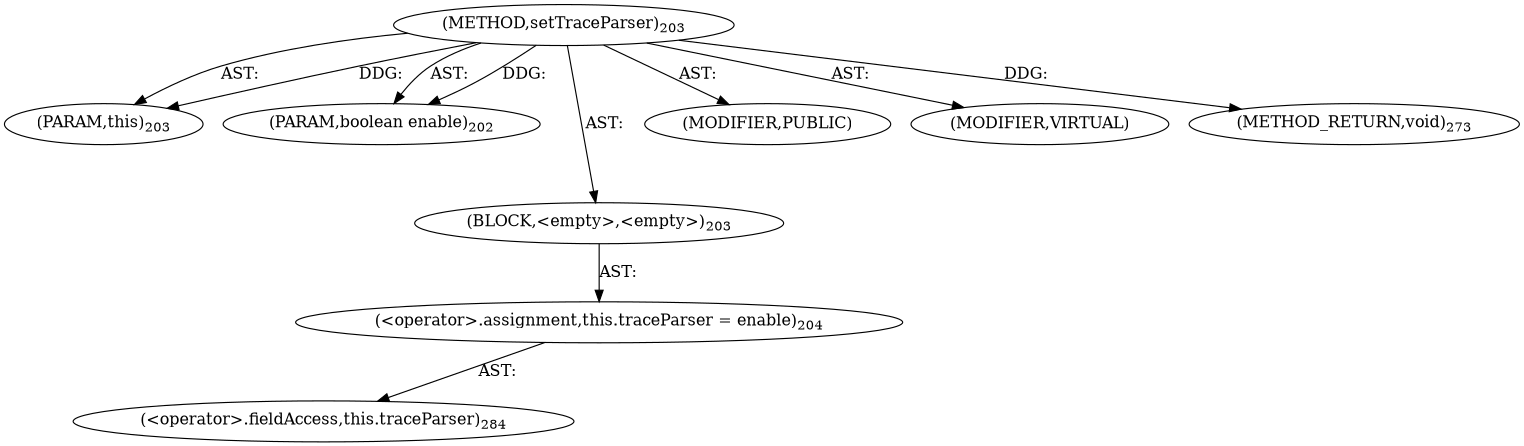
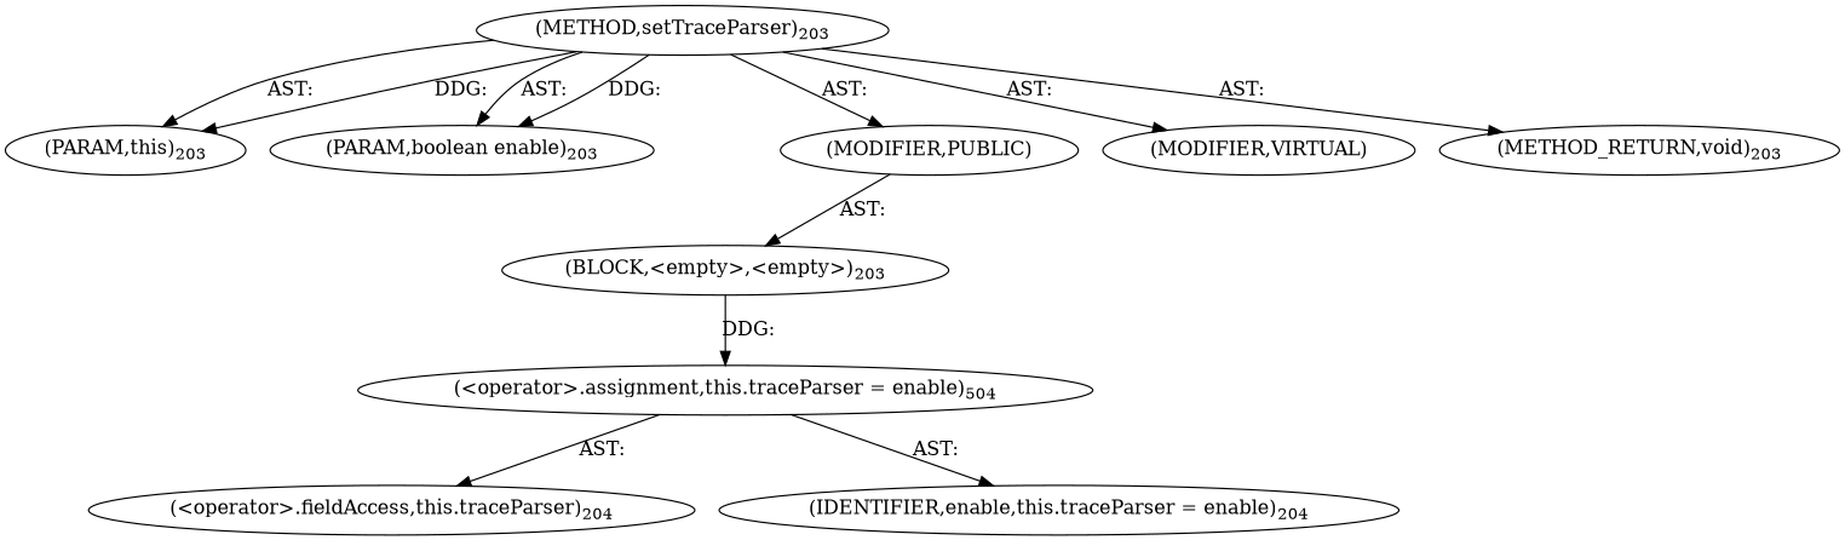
  digraph {
    n1 [label=<(METHOD,setTraceParser)<SUB>203</SUB>>]
    n2 [label=<(PARAM,this)<SUB>203</SUB>>]
-   n3 [label=<(PARAM,boolean enable)<SUB>202</SUB>>]
+   n3 [label=<(PARAM,boolean enable)<SUB>203</SUB>>]
    n4 [label=<(BLOCK,&lt;empty&gt;,&lt;empty&gt;)<SUB>203</SUB>>]
    n5 [label=<(MODIFIER,PUBLIC)>]
    n6 [label=<(MODIFIER,VIRTUAL)>]
-   n7 [label=<(METHOD_RETURN,void)<SUB>273</SUB>>]
-   n8 [label=<(&lt;operator&gt;.assignment,this.traceParser = enable)<SUB>204</SUB>>]
-   n9 [label=<(&lt;operator&gt;.fieldAccess,this.traceParser)<SUB>284</SUB>>]
+   n7 [label=<(METHOD_RETURN,void)<SUB>203</SUB>>]
+   n8 [label=<(&lt;operator&gt;.assignment,this.traceParser = enable)<SUB>504</SUB>>]
+   n9 [label=<(&lt;operator&gt;.fieldAccess,this.traceParser)<SUB>204</SUB>>]
+   n10 [label=<(IDENTIFIER,enable,this.traceParser = enable)<SUB>204</SUB>>]
    n1 -> n2 [label="AST: "]
    n1 -> n2 [label="DDG: "]
    n1 -> n3 [label="AST: "]
    n1 -> n3 [label="DDG: "]
-   n1 -> n4 [label="AST: "]
+   n5 -> n4 [label="AST: "]
    n1 -> n5 [label="AST: "]
    n1 -> n6 [label="AST: "]
-   n1 -> n7 [label="DDG: "]
-   n4 -> n8 [label="AST: "]
+   n1 -> n7 [label="AST: "]
+   n4 -> n8 [label="DDG: "]
    n8 -> n9 [label="AST: "]
+   n8 -> n10 [label="AST: "]
  }
